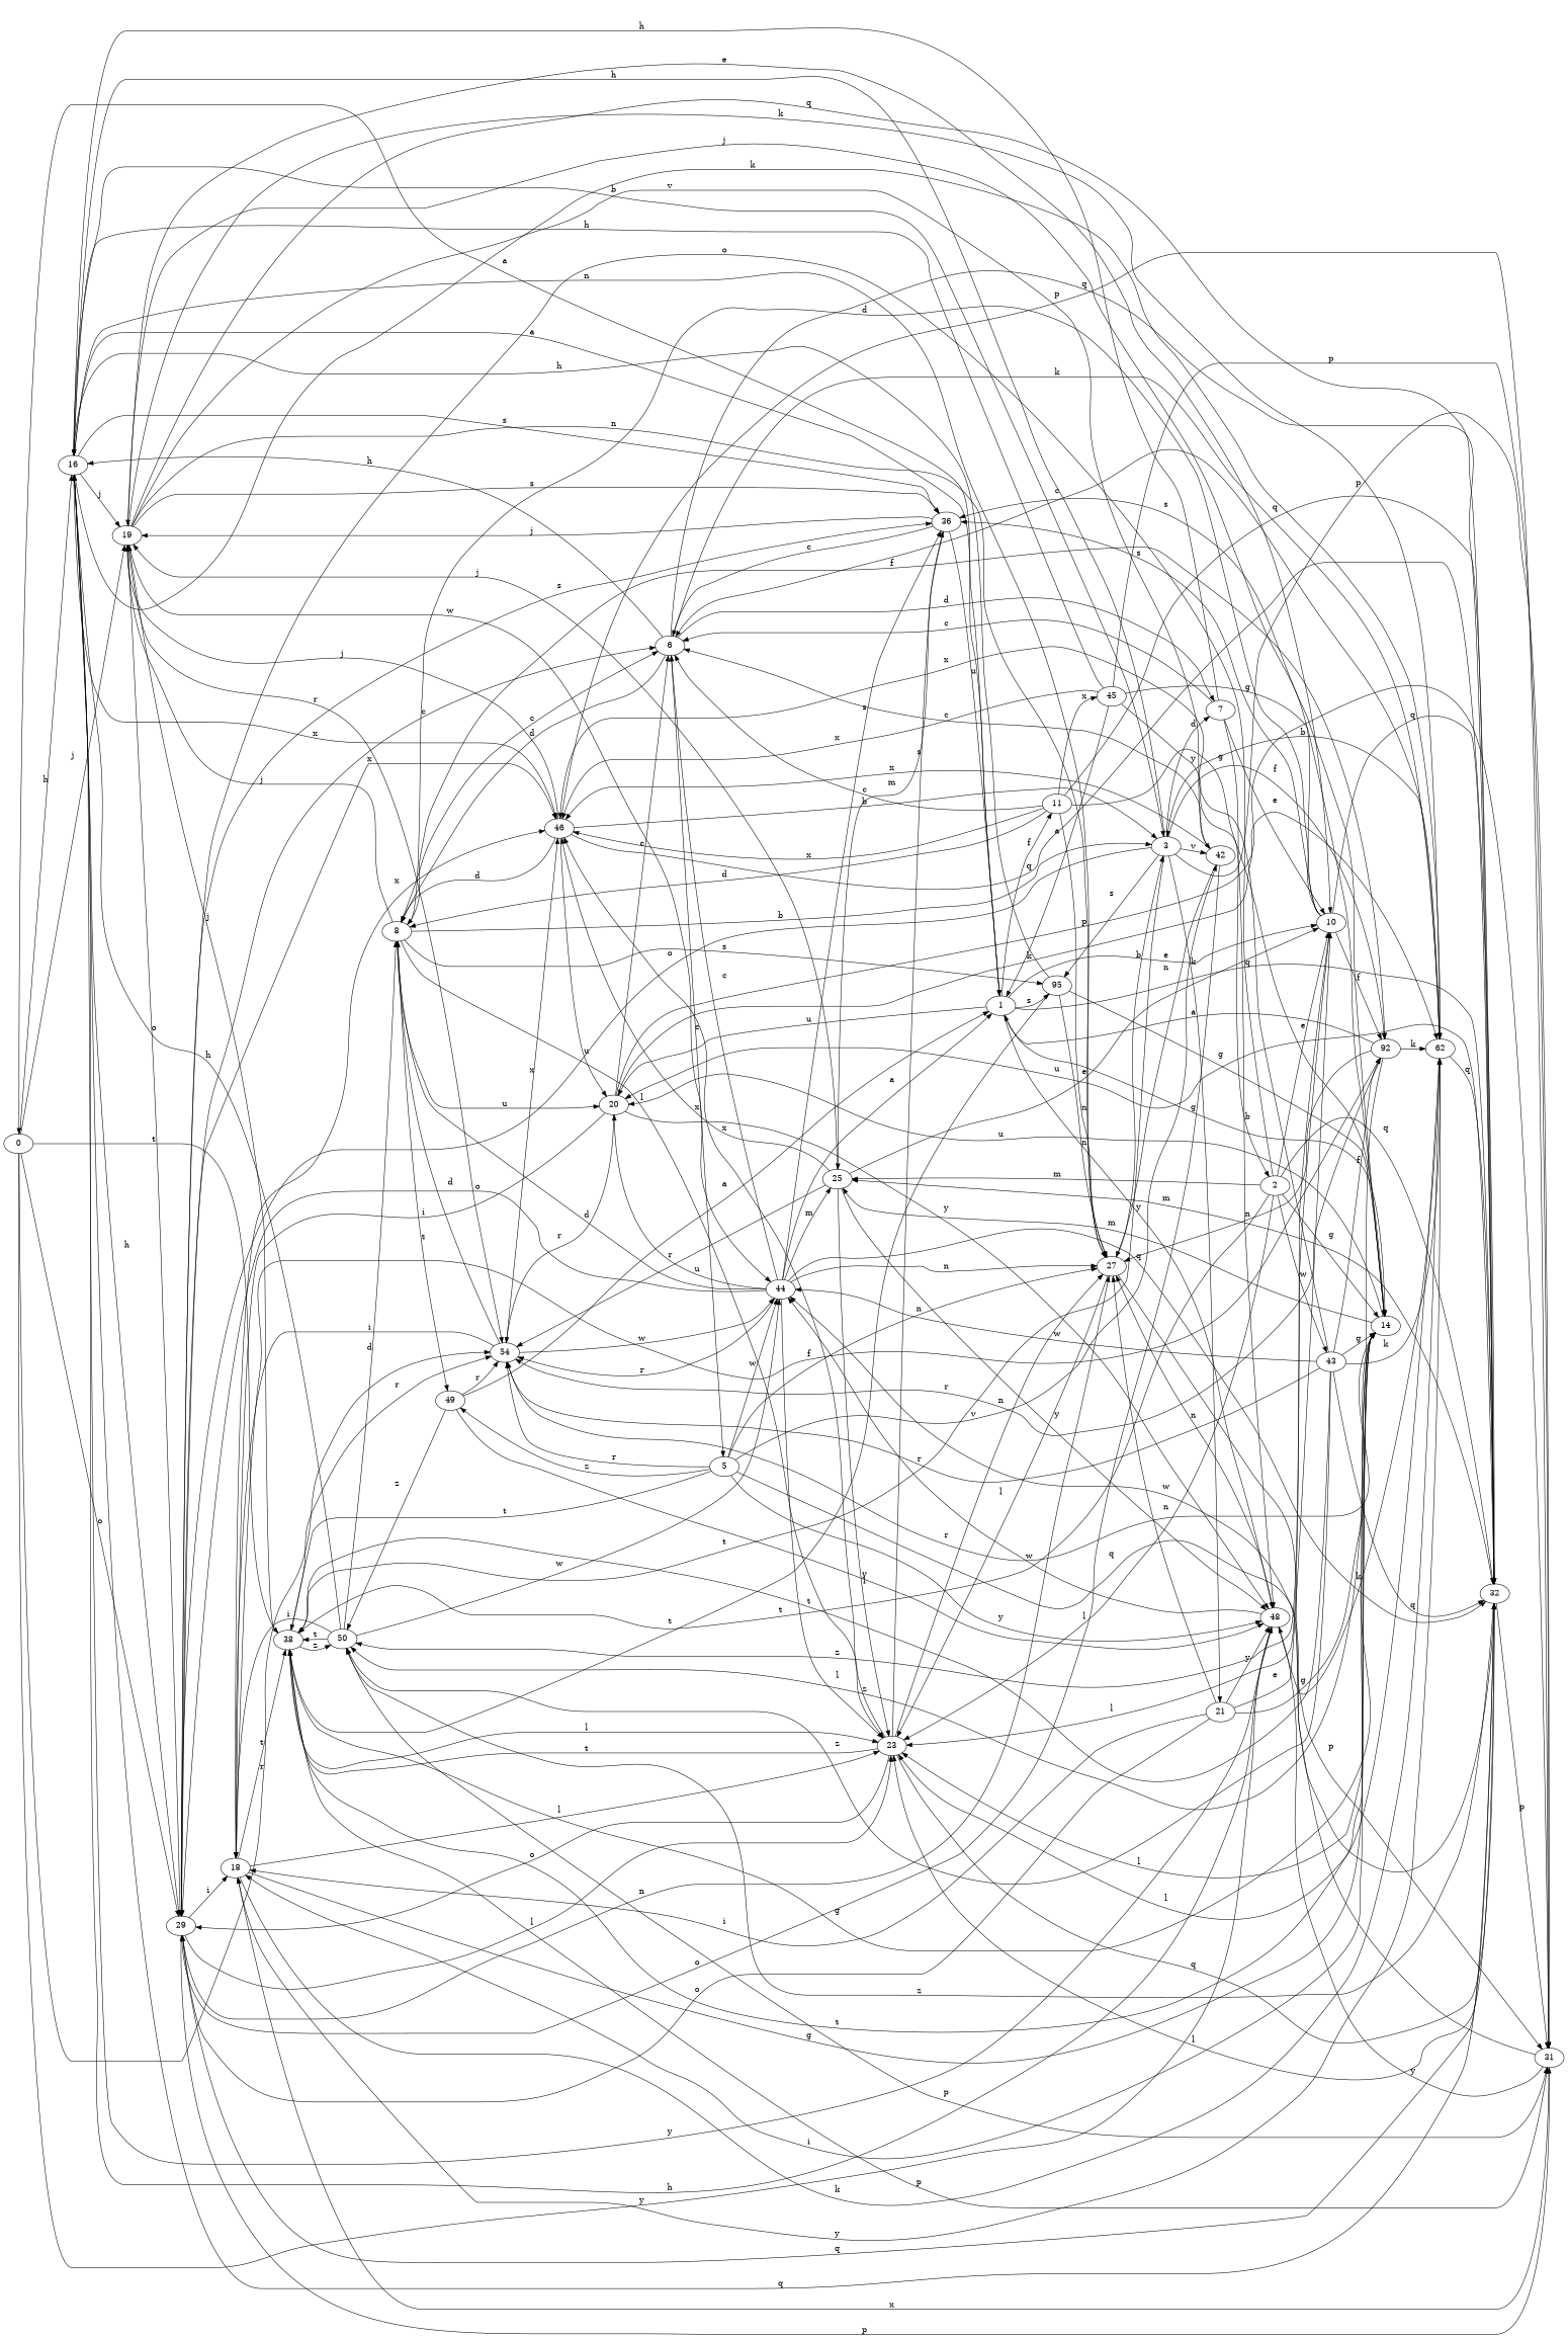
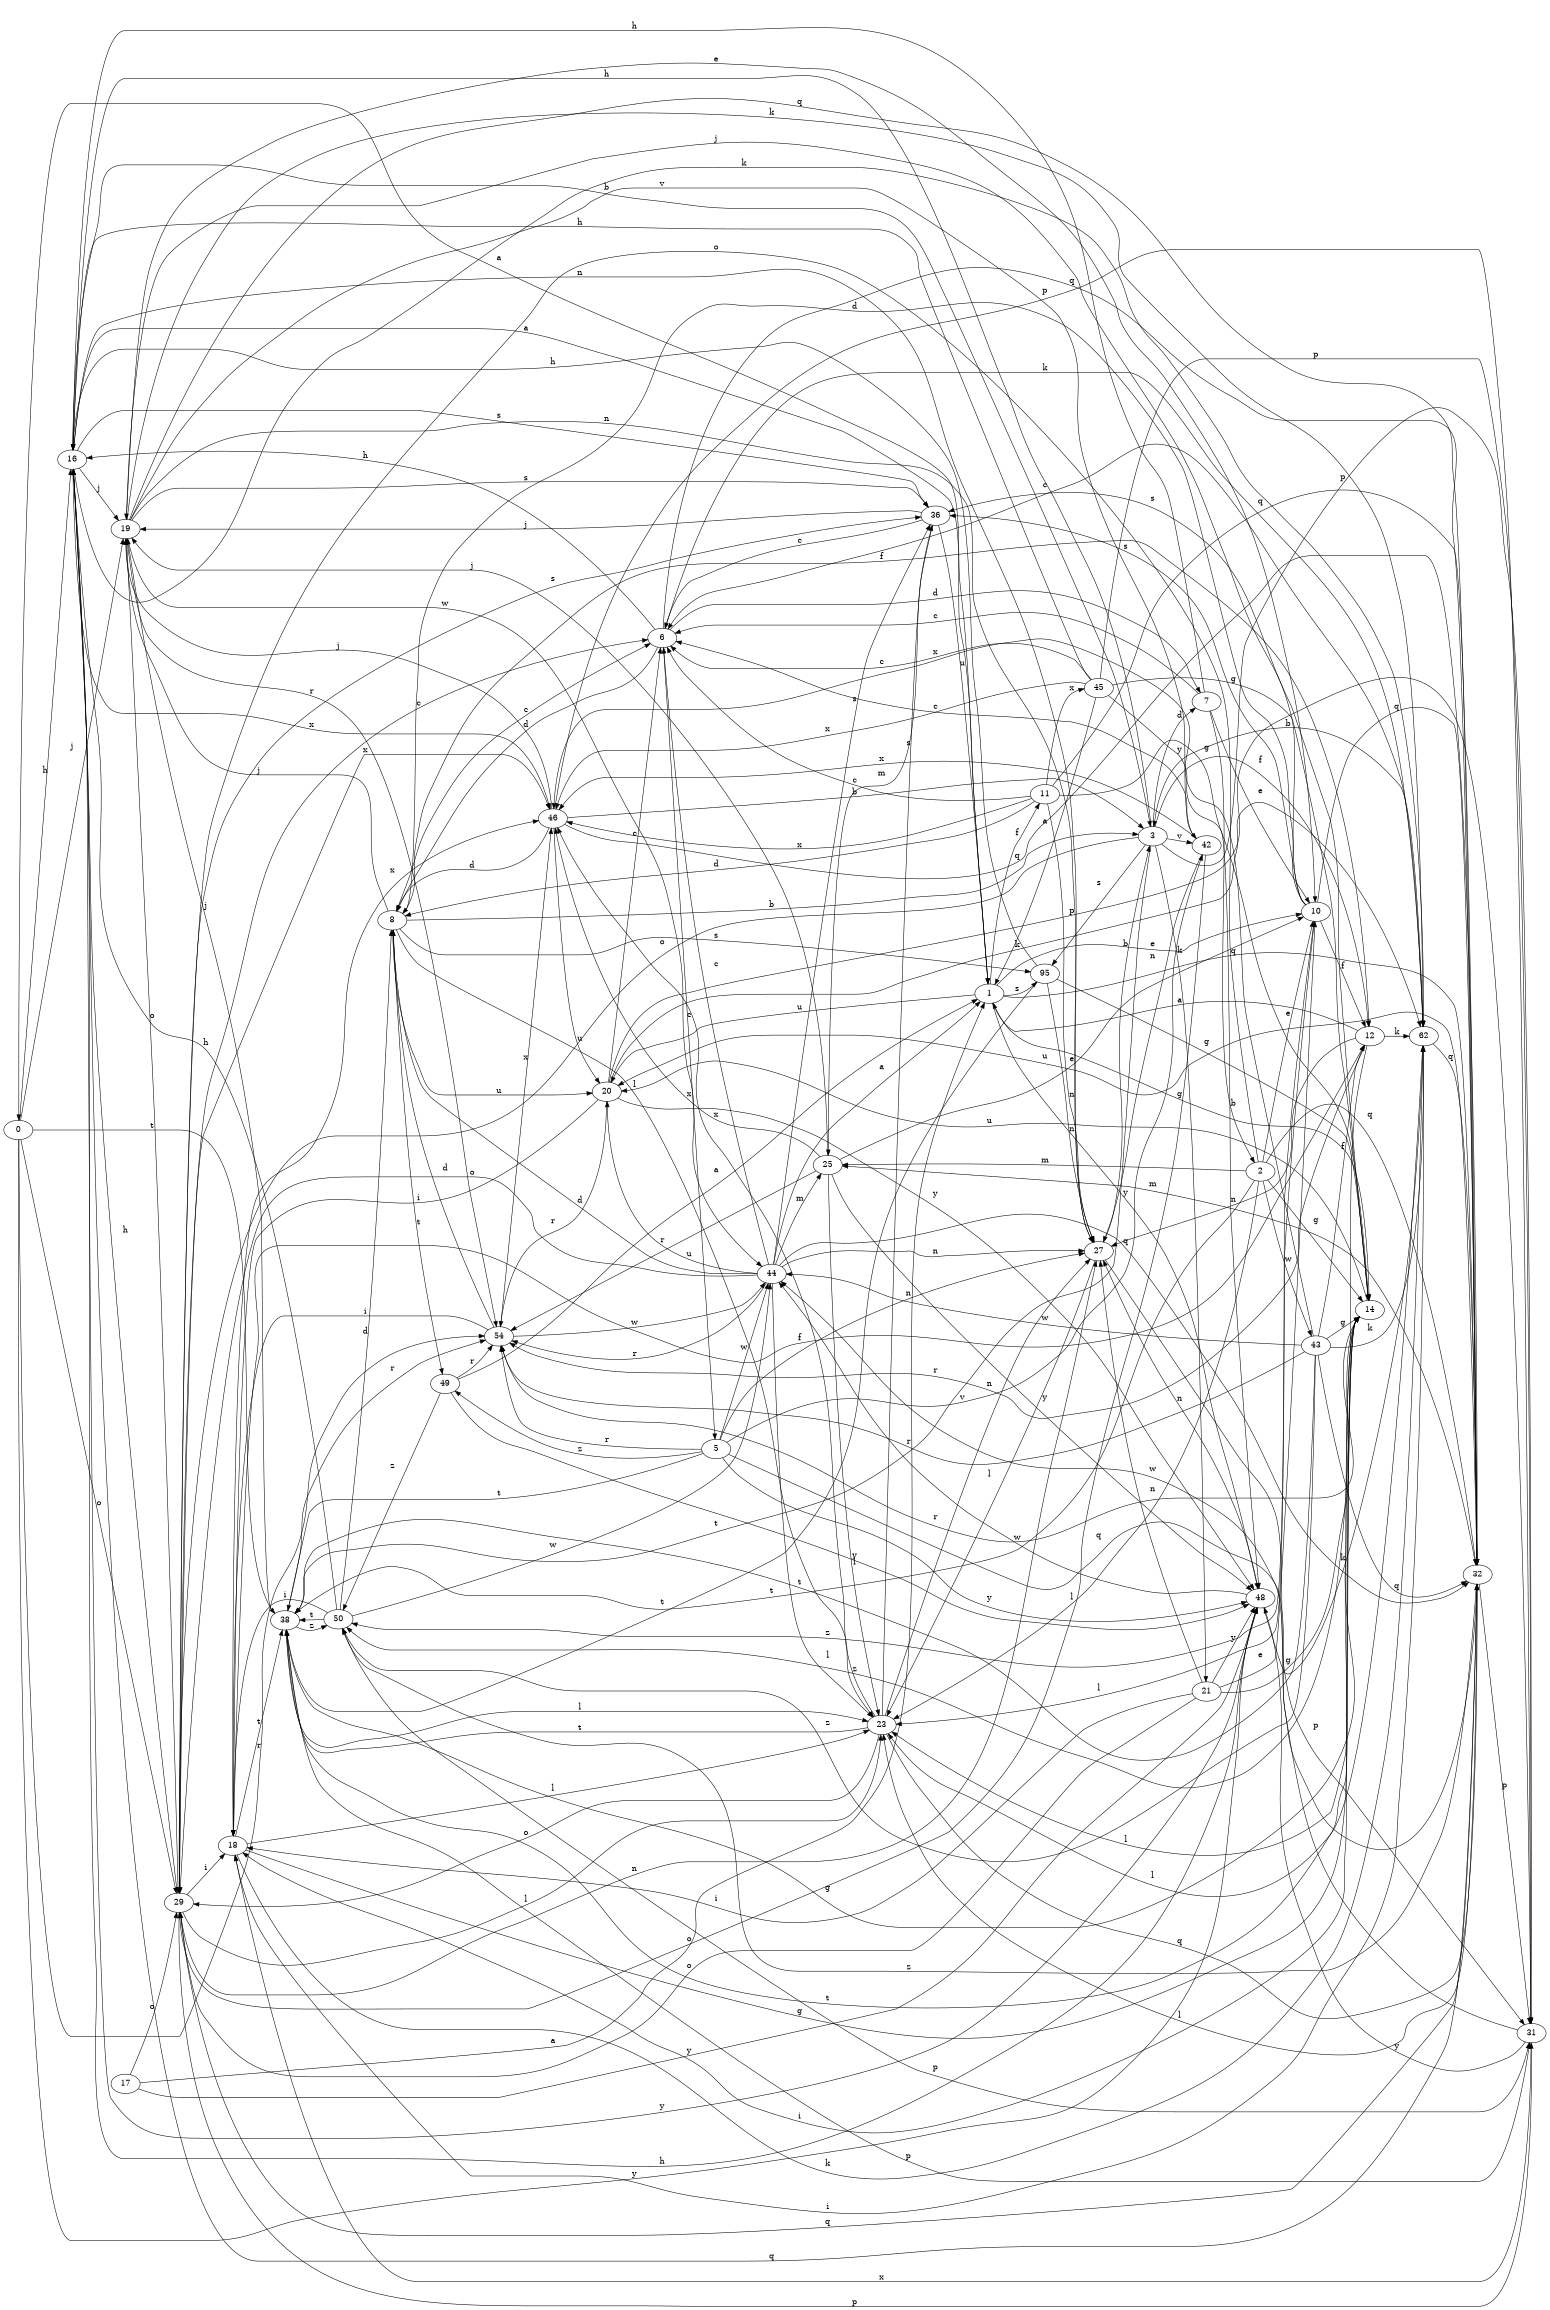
  strict digraph {
    rankdir=LR
    0
    16
    19
    29
    n5 [label=54]
    38
    48
    1
    32
    3
    27
    n12 [label=62]
    36
    46
    10
    42
    44
    23
    31
    6
    18
    8
    14
    50
    11
    n26 [label=95]
    n27 [label=20]
-   12 [label=92]
+   12
    45
    25
    2
    43
+   17
    7
    21
    5
    49
    0 -> 16 [label=h]
    0 -> 19 [label=j]
    0 -> 29 [label=o]
    0 -> n5 [label=r]
    0 -> 38 [label=t]
    0 -> 48 [label=y]
    16 -> 19 [label=j]
    16 -> 48 [label=y]
    16 -> 1 [label=a]
    16 -> 32 [label=q]
    16 -> 3 [label=b]
    16 -> 27 [label=n]
    16 -> n12 [label=k]
    16 -> 36 [label=s]
    16 -> 46 [label=x]
    19 -> 29 [label=o]
    19 -> n5 [label=r]
    19 -> 32 [label=q]
    19 -> 27 [label=n]
    19 -> n12 [label=k]
    19 -> 36 [label=s]
    19 -> 10 [label=e]
    19 -> 42 [label=v]
    19 -> 44 [label=w]
    29 -> 16 [label=h]
    29 -> 32 [label=q]
    29 -> 27 [label=n]
    29 -> 36 [label=s]
    29 -> 46 [label=x]
    29 -> 23 [label=l]
    29 -> 31 [label=p]
    29 -> 6 [label=c]
    29 -> 18 [label=i]
    n5 -> 46 [label=x]
    n5 -> 44 [label=w]
    n5 -> 18 [label=i]
    n5 -> 8 [label=d]
    38 -> 19 [label=j]
    38 -> n5 [label=r]
    38 -> 23 [label=l]
    38 -> 31 [label=p]
    38 -> 14 [label=g]
    38 -> 50 [label=z]
    48 -> 16 [label=h]
    48 -> 27 [label=n]
    48 -> n12 [label=k]
    48 -> 44 [label=w]
    1 -> 0 [label=a]
    1 -> 48 [label=y]
    1 -> 32 [label=q]
    1 -> 10 [label=e]
    1 -> 14 [label=g]
    1 -> 11 [label=f]
    1 -> n26 [label=s]
    1 -> n27 [label=u]
    32 -> 23 [label=l]
    32 -> 31 [label=p]
    32 -> 50 [label=z]
    32 -> n27 [label=u]
    32 -> 25 [label=m]
    3 -> 16 [label=h]
    3 -> 29 [label=o]
    3 -> 38 [label=t]
    3 -> 42 [label=v]
    3 -> 31 [label=p]
    3 -> n26 [label=s]
    3 -> 12 [label=f]
    3 -> 7 [label=d]
    3 -> 21 [label=k]
    27 -> 3 [label=b]
    27 -> 23 [label=l]
    27 -> 31 [label=p]
    n12 -> 32 [label=q]
    n12 -> 3 [label=b]
    n12 -> 23 [label=l]
    n12 -> 6 [label=c]
-   n12 -> 18 [label=y]
+   n12 -> 18 [label=i]
    36 -> 19 [label=j]
    36 -> 1 [label=u]
    36 -> 6 [label=c]
    36 -> 25 [label=m]
    46 -> 19 [label=j]
    46 -> 32 [label=q]
    46 -> 3 [label=b]
    46 -> 31 [label=p]
    46 -> 8 [label=d]
    46 -> n27 [label=u]
    10 -> 19 [label=j]
    10 -> 32 [label=q]
    10 -> 36 [label=s]
    10 -> 23 [label=l]
    10 -> 8 [label=d]
    10 -> 50 [label=z]
    10 -> 12 [label=f]
    42 -> 29 [label=o]
    42 -> 27 [label=n]
    42 -> 46 [label=x]
    42 -> 6 [label=c]
    44 -> 29 [label=o]
    44 -> n5 [label=r]
    44 -> 1 [label=a]
    44 -> 32 [label=q]
    44 -> 27 [label=n]
    44 -> 36 [label=s]
    44 -> 23 [label=l]
    44 -> 6 [label=c]
    44 -> 8 [label=d]
    44 -> n27 [label=u]
    44 -> 25 [label=m]
    23 -> 29 [label=o]
    23 -> 38 [label=t]
    23 -> 32 [label=q]
    23 -> 27 [label=n]
    23 -> 36 [label=s]
    23 -> 46 [label=x]
    31 -> 48 [label=y]
    31 -> 44 [label=w]
    31 -> 18 [label=x]
    6 -> 16 [label=h]
    6 -> 32 [label=q]
    6 -> n12 [label=k]
    6 -> 8 [label=d]
    6 -> 7 [label=d]
    6 -> 5 [label=c]
    18 -> 38 [label=t]
    18 -> n12 [label=k]
    18 -> 46 [label=x]
    18 -> 23 [label=l]
    18 -> 14 [label=g]
    18 -> 12 [label=f]
    8 -> 19 [label=j]
    8 -> 3 [label=b]
    8 -> 23 [label=l]
    8 -> 6 [label=c]
    8 -> n26 [label=s]
    8 -> n27 [label=u]
    8 -> 12 [label=f]
    8 -> 49 [label=t]
    14 -> n5 [label=r]
    14 -> 38 [label=t]
    14 -> 36 [label=s]
    14 -> 23 [label=l]
    14 -> 18 [label=i]
    14 -> n27 [label=u]
-   14 -> 25 [label=m]
    50 -> 16 [label=h]
    50 -> 38 [label=t]
    50 -> 44 [label=w]
    50 -> 31 [label=p]
    50 -> 18 [label=i]
    50 -> 8 [label=d]
    11 -> 32 [label=q]
    11 -> 27 [label=n]
    11 -> 46 [label=x]
    11 -> 6 [label=c]
    11 -> 8 [label=d]
    11 -> 14 [label=g]
    11 -> 45 [label=x]
    n26 -> 16 [label=h]
    n26 -> 38 [label=t]
    n26 -> 27 [label=n]
    n26 -> 14 [label=g]
    n27 -> n5 [label=r]
    n27 -> 48 [label=y]
    n27 -> n12 [label=k]
    n27 -> 31 [label=p]
    n27 -> 6 [label=c]
    n27 -> 18 [label=i]
    12 -> n5 [label=r]
    12 -> 1 [label=a]
    12 -> 27 [label=n]
    12 -> n12 [label=k]
    12 -> 50 [label=z]
    45 -> 16 [label=h]
    45 -> 48 [label=y]
    45 -> 1 [label=a]
    45 -> 46 [label=x]
    45 -> 31 [label=p]
+   45 -> 6 [label=c]
    45 -> 14 [label=g]
    25 -> 19 [label=j]
    25 -> n5 [label=r]
    25 -> 48 [label=y]
    25 -> 46 [label=x]
    25 -> 10 [label=e]
    25 -> 23 [label=l]
    2 -> 29 [label=o]
    2 -> 38 [label=t]
    2 -> 32 [label=q]
    2 -> 10 [label=e]
    2 -> 23 [label=l]
    2 -> 14 [label=g]
    2 -> 25 [label=m]
    2 -> 43 [label=w]
    43 -> n5 [label=r]
    43 -> 38 [label=t]
    43 -> 32 [label=q]
    43 -> n12 [label=k]
    43 -> 46 [label=x]
    43 -> 44 [label=w]
    43 -> 14 [label=g]
    43 -> 50 [label=z]
    43 -> 12 [label=f]
+   17 -> 29 [label=o]
+   17 -> 48 [label=y]
+   17 -> 1 [label=a]
    7 -> 16 [label=h]
    7 -> 10 [label=e]
    7 -> 6 [label=c]
    7 -> 2 [label=b]
    21 -> 29 [label=o]
    21 -> 48 [label=y]
    21 -> 27 [label=n]
    21 -> 10 [label=e]
    21 -> 18 [label=i]
    21 -> 14 [label=g]
    5 -> n5 [label=r]
    5 -> 38 [label=t]
    5 -> 48 [label=y]
    5 -> 32 [label=q]
    5 -> 27 [label=n]
    5 -> 42 [label=v]
    5 -> 44 [label=w]
    5 -> 49 [label=z]
    49 -> n5 [label=r]
    49 -> 48 [label=y]
    49 -> 1 [label=a]
    49 -> 50 [label=z]
  }
